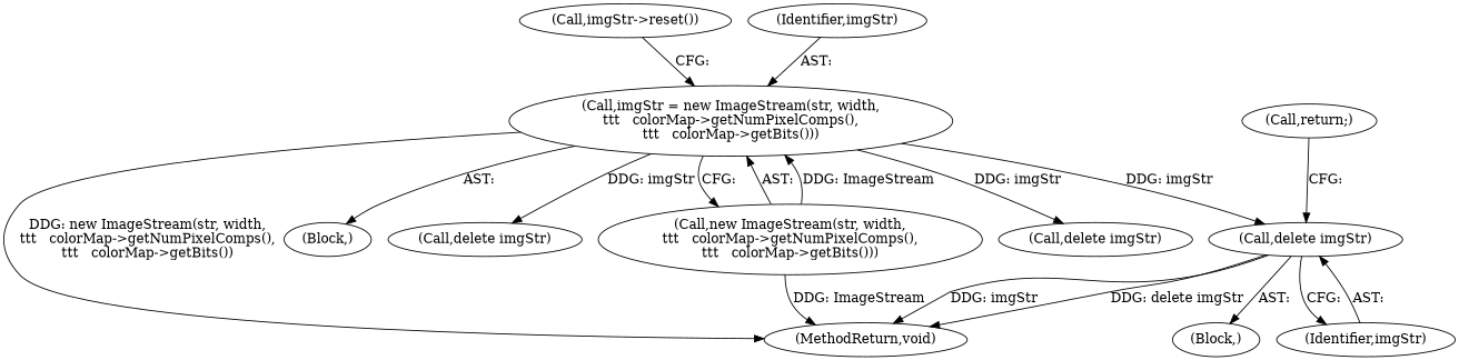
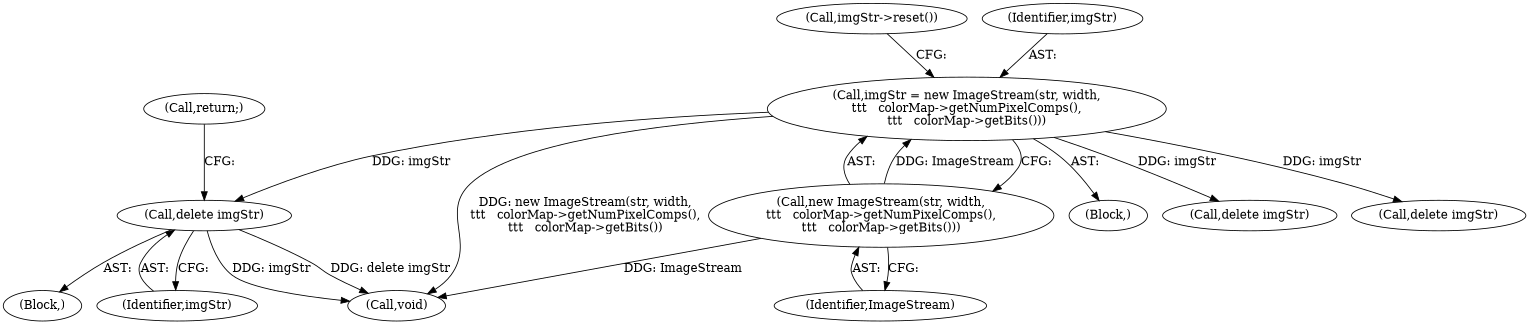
  digraph {
    n1 [label="(Call,delete imgStr)"]
    n2 [label="(Identifier,imgStr)"]
-   n3 [label="(MethodReturn,void)"]
+   n3 [label="(Call,void)"]
    n4 [label="(Block,)"]
    n5 [label="(Call,imgStr = new ImageStream(str, width,\n\t\t\t   colorMap->getNumPixelComps(),\n\t\t\t   colorMap->getBits()))"]
    n6 [label="(Call,new ImageStream(str, width,\n\t\t\t   colorMap->getNumPixelComps(),\n\t\t\t   colorMap->getBits()))"]
    n7 [label="(Block,)"]
    n8 [label="(Call,delete imgStr)"]
    n9 [label="(Call,delete imgStr)"]
+   n10 [label="(Identifier,ImageStream)"]
    n11 [label="(Call,return;)"]
    n12 [label="(Call,imgStr->reset())"]
    n13 [label="(Identifier,imgStr)"]
    n1 -> n2 [label="CFG: "]
    n1 -> n3 [label="DDG: imgStr"]
    n1 -> n3 [label="DDG: delete imgStr"]
    n1 -> n4 [label="AST: "]
    n2 -> n1 [label="AST: "]
    n5 -> n1 [label="DDG: imgStr"]
    n5 -> n3 [label="DDG: new ImageStream(str, width,\n\t\t\t   colorMap->getNumPixelComps(),\n\t\t\t   colorMap->getBits())"]
    n5 -> n6 [label="CFG: "]
    n5 -> n7 [label="AST: "]
    n5 -> n8 [label="DDG: imgStr"]
    n5 -> n9 [label="DDG: imgStr"]
    n6 -> n3 [label="DDG: ImageStream"]
    n6 -> n5 [label="AST: "]
    n6 -> n5 [label="DDG: ImageStream"]
+   n6 -> n10 [label="CFG: "]
+   n10 -> n6 [label="AST: "]
    n11 -> n1 [label="CFG: "]
    n12 -> n5 [label="CFG: "]
    n13 -> n5 [label="AST: "]
  }
